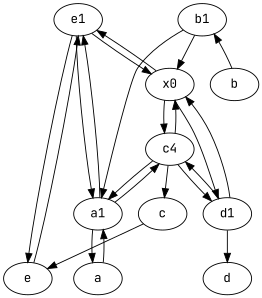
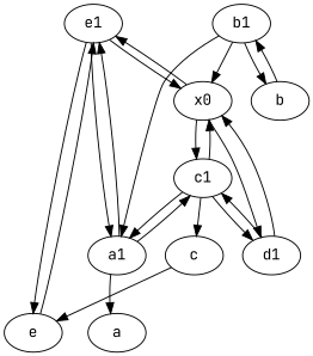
  digraph {
    fontname="JetBrains Mono"
    node [fontname="JetBrains Mono"]
    edge [fontname="JetBrains Mono"]
    e1
    x0
    a1
    e
    d1
-   c1 [label=c4]
-   d
+   c1
    b1
    b
    c
    a
    e1 -> x0
    e1 -> a1
    e1 -> e
    x0 -> e1
    x0 -> d1
    x0 -> c1
    a1 -> e1
    a1 -> c1
    a1 -> a
    e -> e1
    d1 -> x0
    d1 -> c1
-   d1 -> d
    c1 -> x0
    c1 -> a1
    c1 -> d1
    c1 -> c
    b1 -> x0
    b1 -> a1
+   b1 -> b
    b -> b1
    c -> e
-   a -> a1
  }
